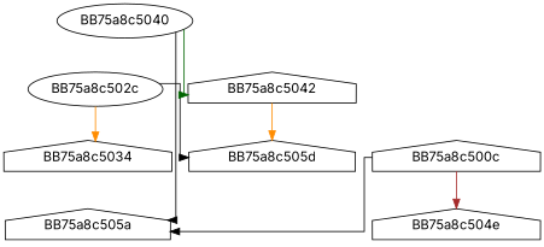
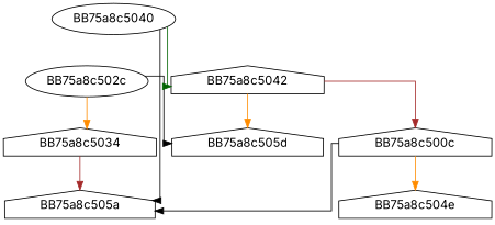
  digraph {
    fontname=Inter
    splines=ortho
    node [fontname=Inter shape=house]
    edge [color=black fontname=Inter]
    BB75a8c502c [shape=ellipse]
    BB75a8c505d
    BB75a8c5034
    BB75a8c505a
    BB75a8c5040 [shape=ellipse]
    BB75a8c5042
    n7 [label=BB75a8c500c]
    BB75a8c504e
    BB75a8c502c -> BB75a8c505d
    BB75a8c502c -> BB75a8c5034 [color=darkorange]
+   BB75a8c5034 -> BB75a8c505a [color=brown]
    BB75a8c5040 -> BB75a8c505a
    BB75a8c5040 -> BB75a8c5042 [color=darkgreen]
    BB75a8c5042 -> BB75a8c505d [color=darkorange]
+   BB75a8c5042 -> n7 [color=brown]
    n7 -> BB75a8c505a
-   n7 -> BB75a8c504e [color=brown]
+   n7 -> BB75a8c504e [color=darkorange]
  }
